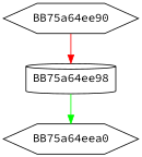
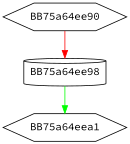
  digraph {
    fontname="Source Code Pro"
    splines=ortho
    node [fontname="Source Code Pro" shape=hexagon]
    edge [fontname="Source Code Pro"]
    BB75a64ee98 [shape=cylinder]
    BB75a64ee90
-   BB75a64eea1 [label=BB75a64eea0]
+   BB75a64eea1
    BB75a64ee98 -> BB75a64eea1 [color=green]
    BB75a64ee90 -> BB75a64ee98 [color=red]
  }
